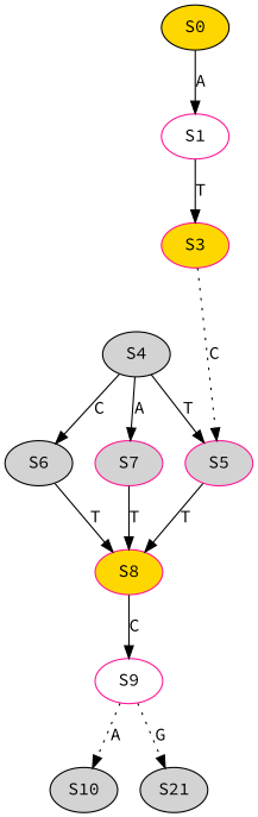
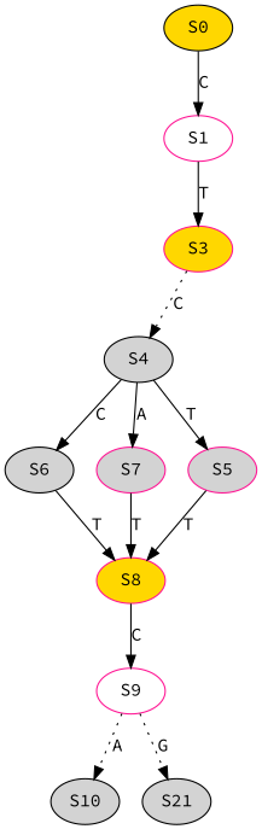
  strict digraph {
    fontname="Source Code Pro"
    node [color=deeppink fillcolor=lightgrey fontname="Source Code Pro" style=filled]
    edge [fontname="Source Code Pro" style=solid]
    S0 [color=black fillcolor=gold]
    S1 [fillcolor=white]
    S3 [fillcolor=gold]
    S4 [color=black]
    S5
    S6 [color=black]
    S7
    S8 [fillcolor=gold]
    S9 [fillcolor=white]
    S10 [color=black]
    n11 [color=black label=S21]
-   S0 -> S1 [label=A]
+   S0 -> S1 [label=C]
    S1 -> S3 [label=T]
-   S3 -> S5 [label=C style=dotted]
+   S3 -> S4 [label=C style=dotted]
    S4 -> S5 [label=T]
    S4 -> S6 [label=C]
    S4 -> S7 [label=A]
    S5 -> S8 [label=T]
    S6 -> S8 [label=T]
    S7 -> S8 [label=T]
    S8 -> S9 [label=C]
    S9 -> S10 [label=A style=dotted]
    S9 -> n11 [label=G style=dotted]
  }
